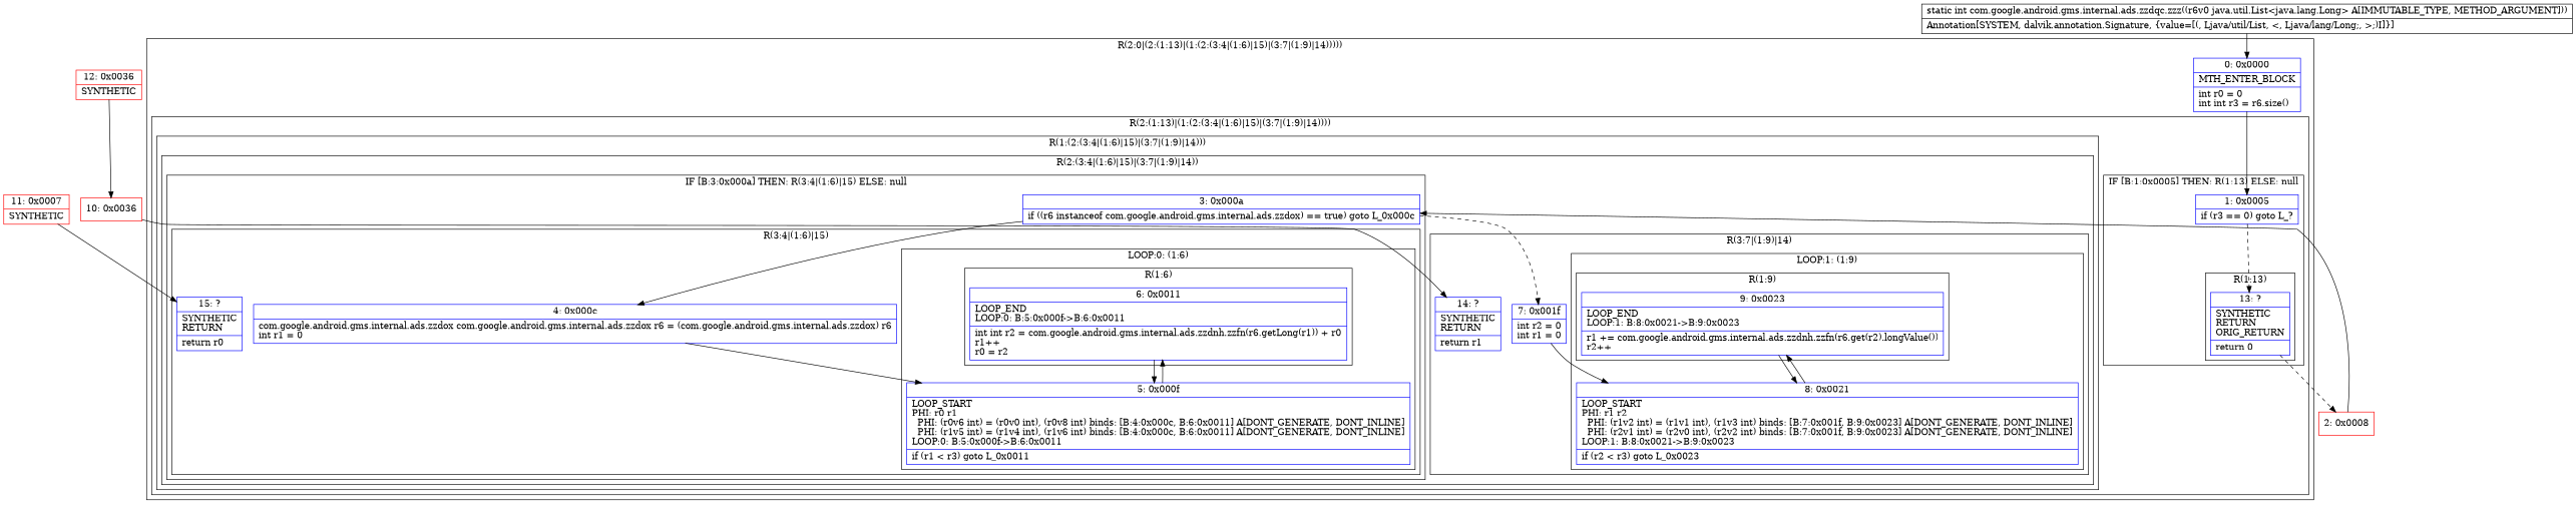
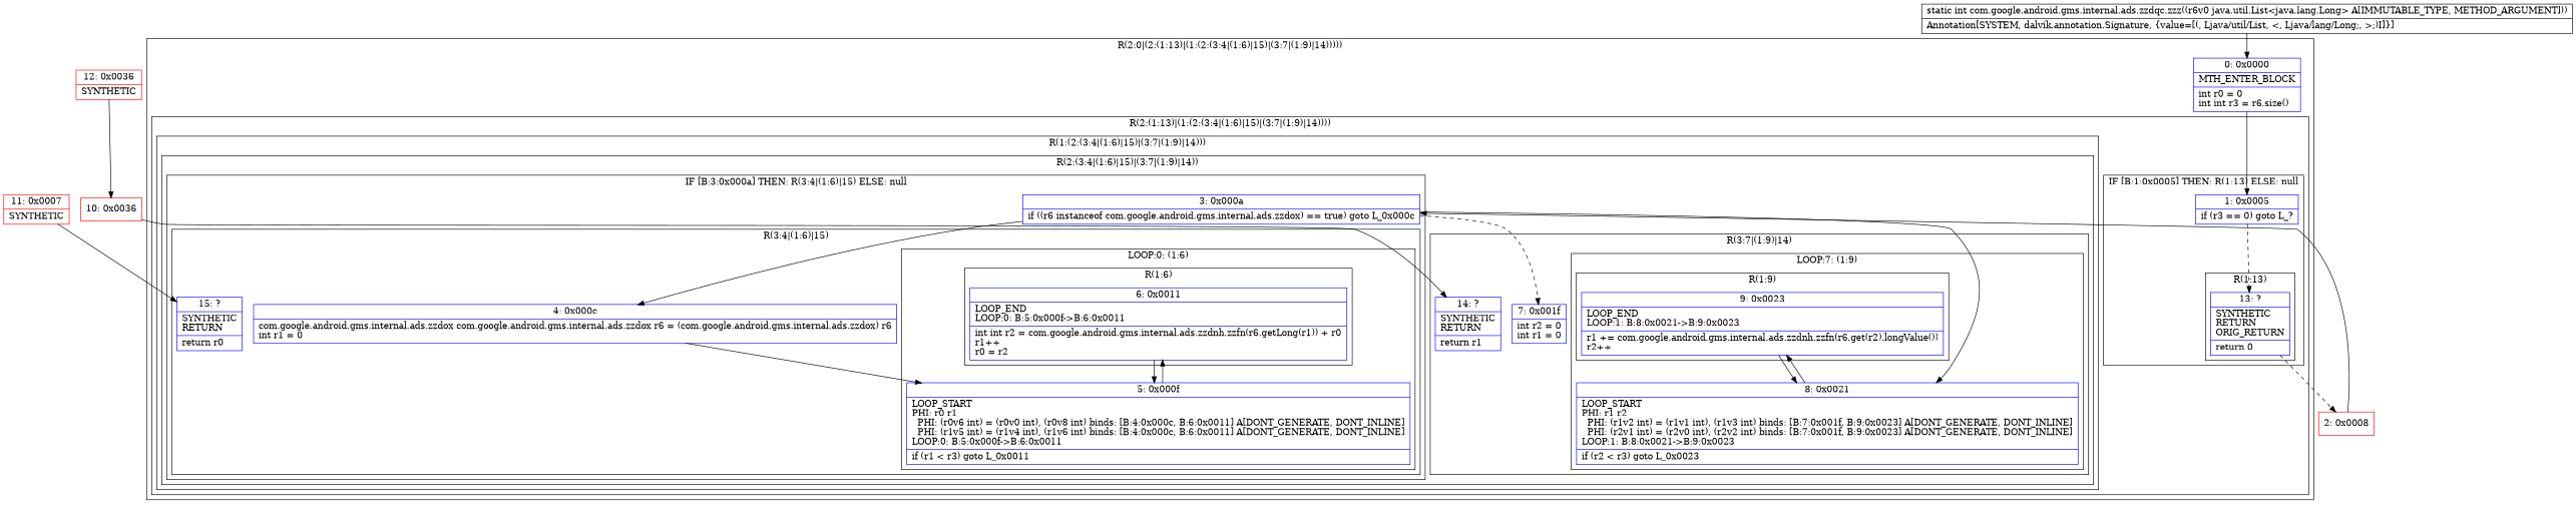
  digraph {
    node [color=blue shape=record]
    n1 [label="{13\:\ ?|SYNTHETIC\lRETURN\lORIG_RETURN\l|return 0\l}"]
    n2 [label="{1\:\ 0x0005|if (r3 == 0) goto L_?\l}"]
    n3 [label="{6\:\ 0x0011|LOOP_END\lLOOP:0: B:5:0x000f\-\>B:6:0x0011\l|int int r2 = com.google.android.gms.internal.ads.zzdnh.zzfn(r6.getLong(r1)) + r0\lr1++\lr0 = r2\l}"]
    n4 [label="{5\:\ 0x000f|LOOP_START\lPHI: r0 r1 \l  PHI: (r0v6 int) = (r0v0 int), (r0v8 int) binds: [B:4:0x000c, B:6:0x0011] A[DONT_GENERATE, DONT_INLINE]\l  PHI: (r1v5 int) = (r1v4 int), (r1v6 int) binds: [B:4:0x000c, B:6:0x0011] A[DONT_GENERATE, DONT_INLINE]\lLOOP:0: B:5:0x000f\-\>B:6:0x0011\l|if (r1 \< r3) goto L_0x0011\l}"]
    n5 [label="{4\:\ 0x000c|com.google.android.gms.internal.ads.zzdox com.google.android.gms.internal.ads.zzdox r6 = (com.google.android.gms.internal.ads.zzdox) r6\lint r1 = 0\l}"]
    n6 [label="{15\:\ ?|SYNTHETIC\lRETURN\l|return r0\l}"]
    n7 [label="{3\:\ 0x000a|if ((r6 instanceof com.google.android.gms.internal.ads.zzdox) == true) goto L_0x000c\l}"]
    n8 [label="{9\:\ 0x0023|LOOP_END\lLOOP:1: B:8:0x0021\-\>B:9:0x0023\l|r1 += com.google.android.gms.internal.ads.zzdnh.zzfn(r6.get(r2).longValue())\lr2++\l}"]
    n9 [label="{8\:\ 0x0021|LOOP_START\lPHI: r1 r2 \l  PHI: (r1v2 int) = (r1v1 int), (r1v3 int) binds: [B:7:0x001f, B:9:0x0023] A[DONT_GENERATE, DONT_INLINE]\l  PHI: (r2v1 int) = (r2v0 int), (r2v2 int) binds: [B:7:0x001f, B:9:0x0023] A[DONT_GENERATE, DONT_INLINE]\lLOOP:1: B:8:0x0021\-\>B:9:0x0023\l|if (r2 \< r3) goto L_0x0023\l}"]
    n10 [label="{7\:\ 0x001f|int r2 = 0\lint r1 = 0\l}"]
    n11 [label="{14\:\ ?|SYNTHETIC\lRETURN\l|return r1\l}"]
    n12 [label="{0\:\ 0x0000|MTH_ENTER_BLOCK\l|int r0 = 0\lint int r3 = r6.size()\l}"]
    n13 [color=red label="{2\:\ 0x0008}"]
    n14 [color=red label="{11\:\ 0x0007|SYNTHETIC\l}"]
    n15 [color=red label="{12\:\ 0x0036|SYNTHETIC\l}"]
    n16 [color=red label="{10\:\ 0x0036}"]
    n17 [label="{static int com.google.android.gms.internal.ads.zzdqc.zzz((r6v0 java.util.List\<java.lang.Long\> A[IMMUTABLE_TYPE, METHOD_ARGUMENT]))  | Annotation[SYSTEM, dalvik.annotation.Signature, \{value=[(, Ljava\/util\/List, \<, Ljava\/lang\/Long;, \>;)I]\}]\l}" color=""]
    subgraph cluster_1 {
      label="R(2:0|(2:(1:13)|(1:(2:(3:4|(1:6)|15)|(3:7|(1:9)|14)))))"
      n12
      subgraph cluster_2 {
        label="R(2:(1:13)|(1:(2:(3:4|(1:6)|15)|(3:7|(1:9)|14))))"
        subgraph cluster_3 {
          label="IF [B:1:0x0005] THEN: R(1:13) ELSE: null"
          n2
          subgraph cluster_4 {
            label="R(1:13)"
            n1
          }
        }
        subgraph cluster_5 {
          label="R(1:(2:(3:4|(1:6)|15)|(3:7|(1:9)|14)))"
          subgraph cluster_6 {
            label="R(2:(3:4|(1:6)|15)|(3:7|(1:9)|14))"
            subgraph cluster_7 {
              label="IF [B:3:0x000a] THEN: R(3:4|(1:6)|15) ELSE: null"
              n7
              subgraph cluster_8 {
                label="R(3:4|(1:6)|15)"
                n5
                n6
                subgraph cluster_9 {
                  label="LOOP:0: (1:6)"
                  n4
                  subgraph cluster_10 {
                    label="R(1:6)"
                    n3
                  }
                }
              }
            }
            subgraph cluster_11 {
              label="R(3:7|(1:9)|14)"
              n10
              n11
              subgraph cluster_12 {
-               label="LOOP:1: (1:9)"
+               label="LOOP:7: (1:9)"
                n9
                subgraph cluster_13 {
                  label="R(1:9)"
                  n8
                }
              }
            }
          }
        }
      }
    }
    n1 -> n13 [style=dashed]
    n2 -> n1 [style=dashed]
    n3 -> n4
    n4 -> n3
    n5 -> n4
    n7 -> n5
    n7 -> n10 [style=dashed]
    n8 -> n9
    n9 -> n8
-   n10 -> n9
+   n7 -> n9
    n12 -> n2
    n13 -> n7
    n14 -> n6
    n15 -> n16
    n16 -> n11
    n17 -> n12
  }
